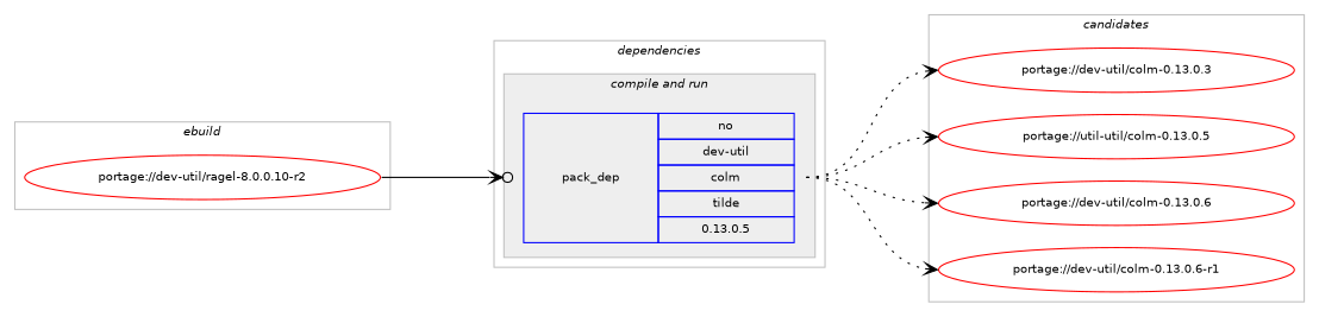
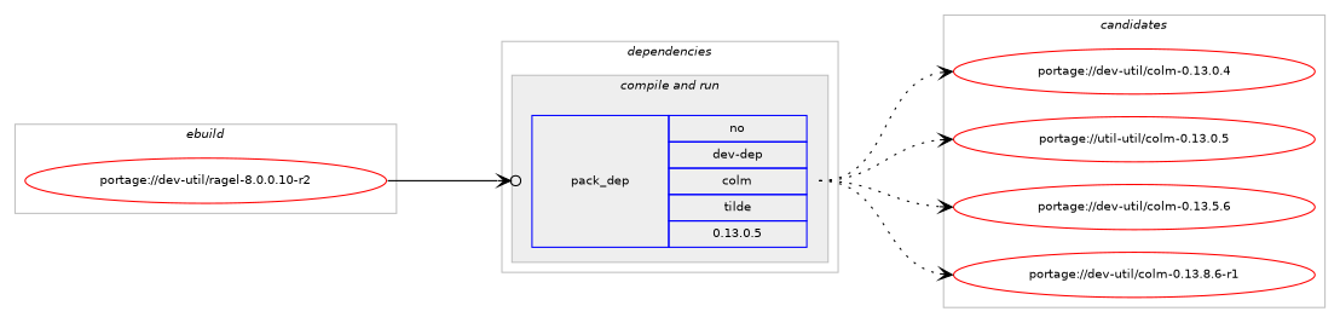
  digraph {
    compound=true
    concentrate=true
    fontname=Helvetica
    fontsize=10
    newrank=true
    rankdir=LR
    ranksep=1.5
    node [color=red fontname=Helvetica fontsize=10]
    edge [arrowhead=vee headport=w style=dotted tailport=e weight=100]
    n1 [label="portage://dev-util/ragel-8.0.0.10-r2" width=4]
-   n2 [color=blue label=<<TABLE BORDER="0" CELLBORDER="1" CELLSPACING="0" CELLPADDING="4" WIDTH="220"><TR><TD ROWSPAN="6" CELLPADDING="30">pack_dep</TD></TR><TR><TD WIDTH="110">no</TD></TR><TR><TD>dev-util</TD></TR><TR><TD>colm</TD></TR><TR><TD>tilde</TD></TR><TR><TD>0.13.0.5</TD></TR></TABLE>> shape=none]
-   n3 [label="portage://dev-util/colm-0.13.0.3" width=4]
+   n2 [color=blue label=<<TABLE BORDER="0" CELLBORDER="1" CELLSPACING="0" CELLPADDING="4" WIDTH="220"><TR><TD ROWSPAN="6" CELLPADDING="30">pack_dep</TD></TR><TR><TD WIDTH="110">no</TD></TR><TR><TD>dev-dep</TD></TR><TR><TD>colm</TD></TR><TR><TD>tilde</TD></TR><TR><TD>0.13.0.5</TD></TR></TABLE>> shape=none]
+   n3 [label="portage://dev-util/colm-0.13.0.4" width=4]
    n4 [label="portage://util-util/colm-0.13.0.5" width=4]
-   n5 [label="portage://dev-util/colm-0.13.0.6" width=4]
-   n6 [label="portage://dev-util/colm-0.13.0.6-r1" width=4]
+   n5 [label="portage://dev-util/colm-0.13.5.6" width=4]
+   n6 [label="portage://dev-util/colm-0.13.8.6-r1" width=4]
    subgraph cluster_1 {
      color=gray
      label=<<i>ebuild</i>>
      rank=same
      n1
    }
    subgraph cluster_2 {
      color=gray
      label=<<i>dependencies</i>>
      subgraph cluster_3 {
        color=gray
        fillcolor="#eeeeee"
        label=<<i>compile</i>>
        style=filled
      }
      subgraph cluster_4 {
        color=gray
        fillcolor="#eeeeee"
        label=<<i>compile and run</i>>
        style=filled
        subgraph sub_5 {
          color=gray
          fillcolor="#eeeeee"
          label=<<i>compile and run</i>>
          style=filled
          n2
        }
      }
      subgraph cluster_6 {
        color=gray
        fillcolor="#eeeeee"
        label=<<i>run</i>>
        style=filled
      }
    }
    subgraph cluster_7 {
      color=gray
      label=<<i>candidates</i>>
      rank=same
      subgraph sub_8 {
        color=black
        label=<<i>candidates</i>>
        nodesep=1
        rank=same
        n3
        n4
        n5
        n6
      }
    }
    n1 -> n2 [arrowhead=odotvee style=solid weight=20]
    n2 -> n3
    n2 -> n4
    n2 -> n5
    n2 -> n6
  }
